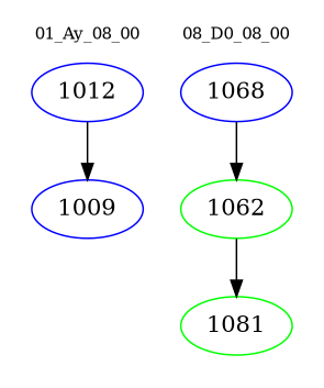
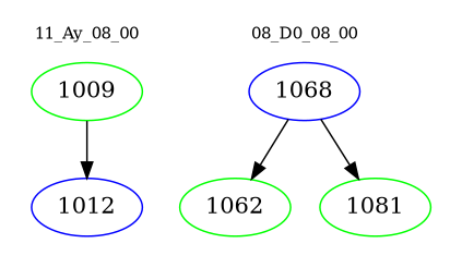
  digraph {
    node [color=green]
    edge [color=black]
    n1 [color=blue label=1012]
-   n2 [color=blue label=1009]
+   n2 [label=1009]
    n3 [color=blue label=1068]
    n4 [label=1062]
    n5 [label=1081]
    subgraph cluster_1 {
      color=white
      fontsize=10
-     label="01_Ay_08_00"
+     label="11_Ay_08_00"
      n1
      n2
    }
    subgraph cluster_2 {
      color=white
      fontsize=10
      label="08_D0_08_00"
      n3
      n4
      n5
    }
-   n1 -> n2
+   n2 -> n1
    n3 -> n4
-   n4 -> n5
+   n3 -> n5
  }
